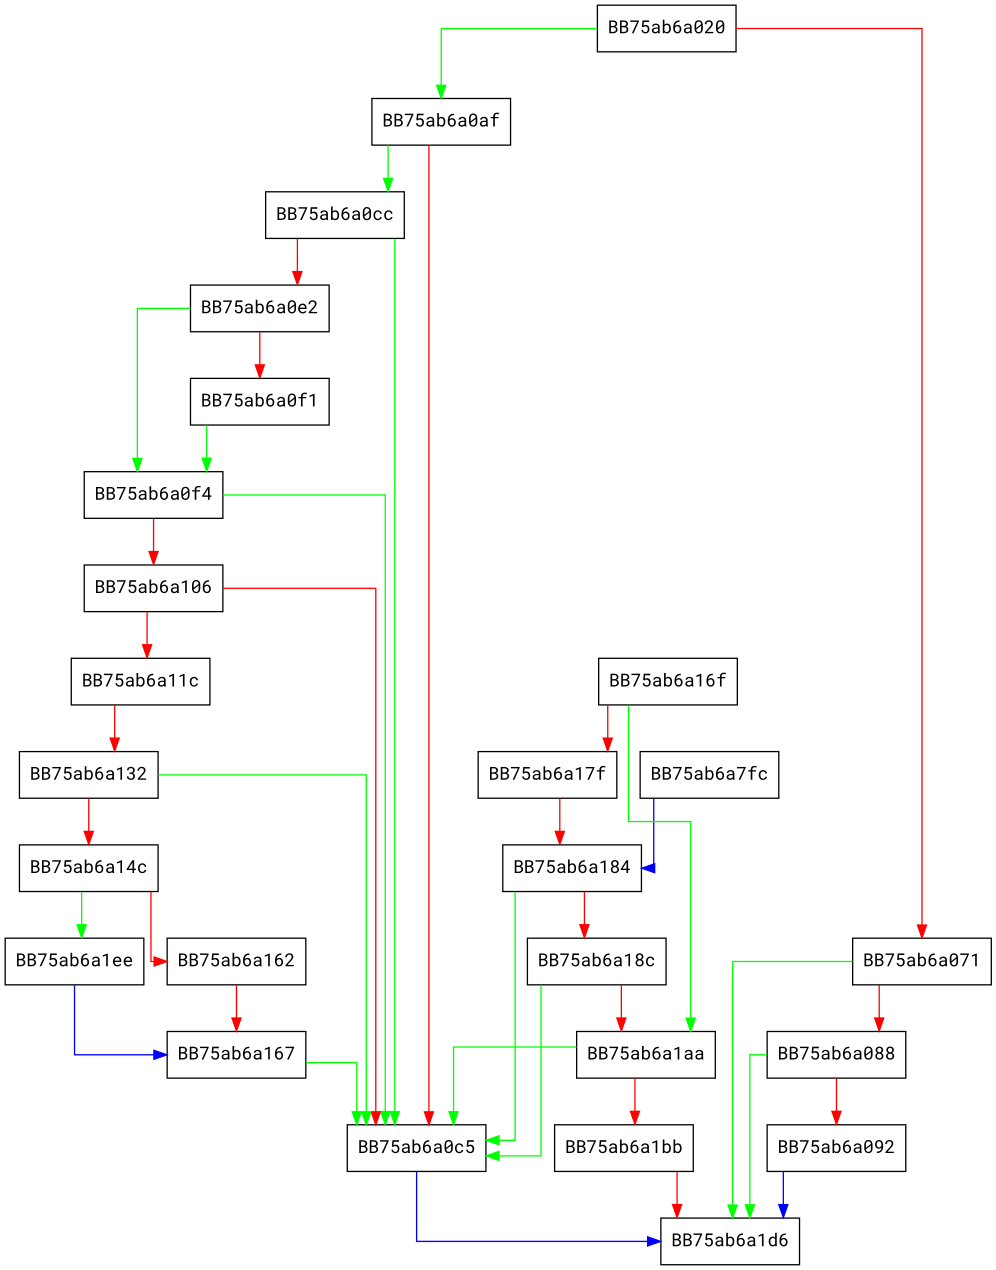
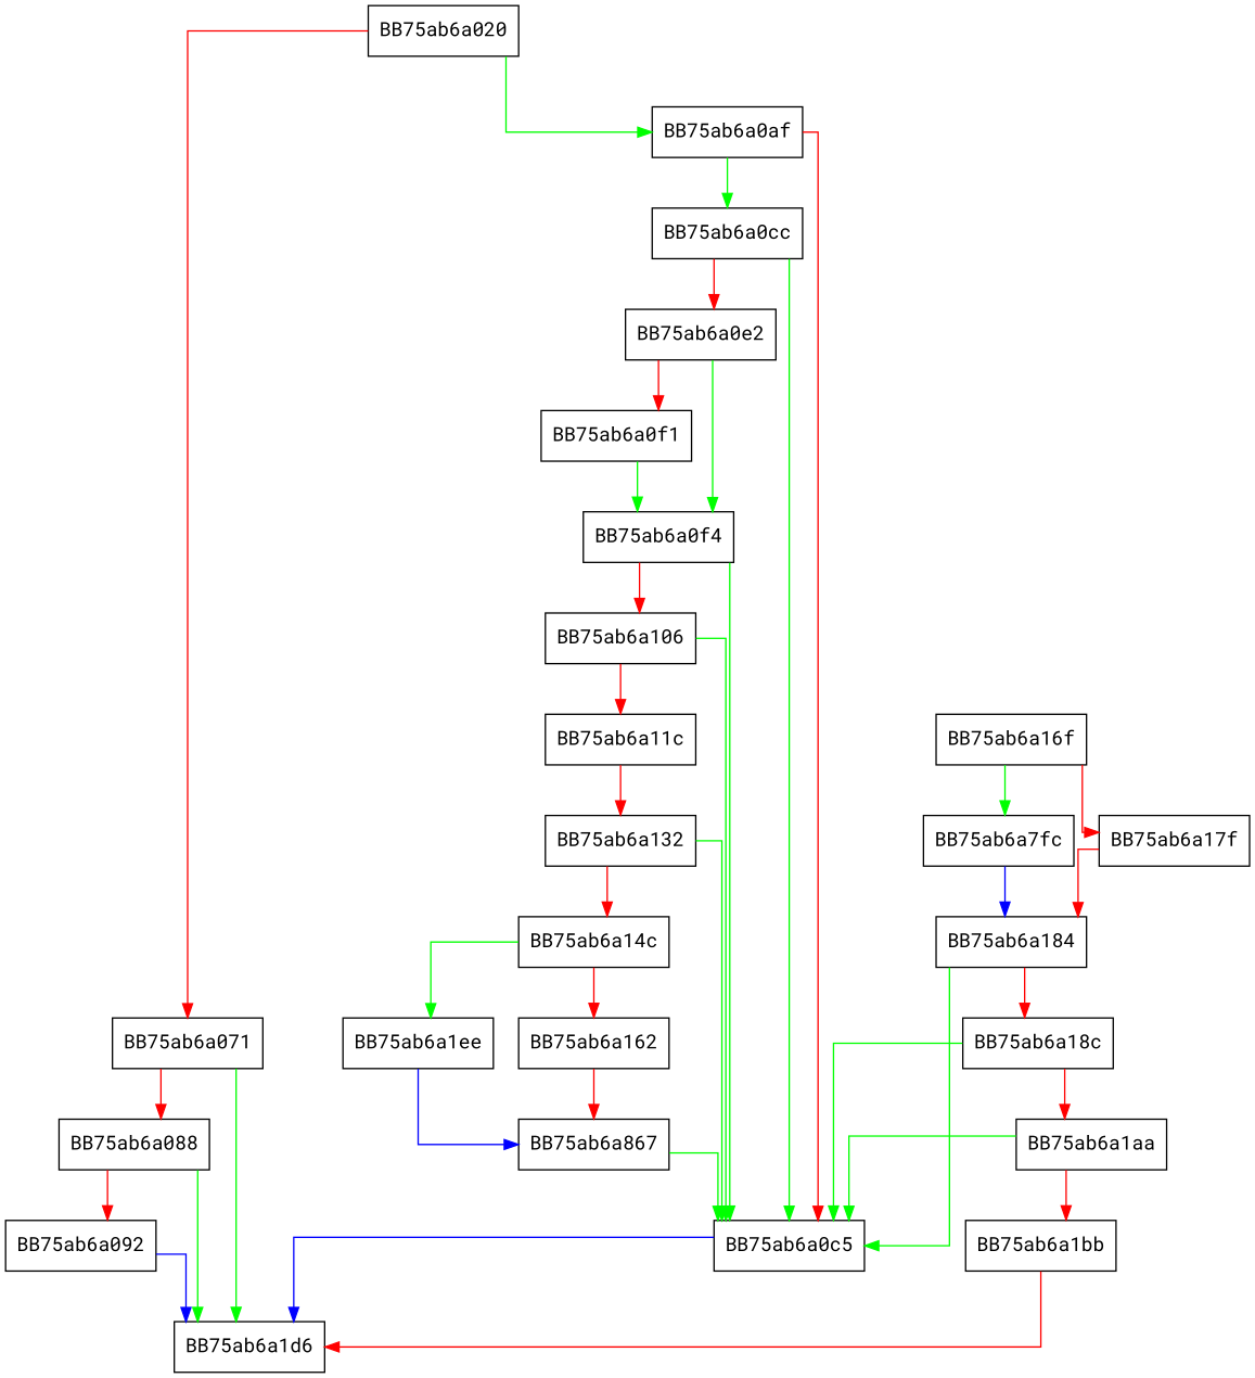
  digraph {
    fontname="Roboto Mono"
    splines=ortho
    node [fontname="Roboto Mono" shape=box]
    edge [color=red fontname="Roboto Mono"]
    BB75ab6a020
    BB75ab6a0af
    BB75ab6a071
    BB75ab6a0cc
    BB75ab6a0c5
    BB75ab6a1d6
    BB75ab6a088
    BB75ab6a0e2
    BB75ab6a092
    BB75ab6a0f4
    BB75ab6a0f1
    BB75ab6a106
    BB75ab6a11c
    BB75ab6a132
    BB75ab6a14c
    BB75ab6a1ee
    BB75ab6a162
-   BB75ab6a167
+   BB75ab6a167 [label=BB75ab6a867]
    n19 [label=BB75ab6a7fc]
    BB75ab6a16f
    BB75ab6a17f
    BB75ab6a184
    BB75ab6a18c
    BB75ab6a1aa
    BB75ab6a1bb
    BB75ab6a020 -> BB75ab6a0af [color=green]
    BB75ab6a020 -> BB75ab6a071
    BB75ab6a0af -> BB75ab6a0cc [color=green]
    BB75ab6a0af -> BB75ab6a0c5
    BB75ab6a071 -> BB75ab6a1d6 [color=green]
    BB75ab6a071 -> BB75ab6a088
    BB75ab6a0cc -> BB75ab6a0c5 [color=green]
    BB75ab6a0cc -> BB75ab6a0e2
    BB75ab6a0c5 -> BB75ab6a1d6 [color=blue]
    BB75ab6a088 -> BB75ab6a1d6 [color=green]
    BB75ab6a088 -> BB75ab6a092
    BB75ab6a0e2 -> BB75ab6a0f4 [color=green]
    BB75ab6a0e2 -> BB75ab6a0f1
    BB75ab6a092 -> BB75ab6a1d6 [color=blue]
    BB75ab6a0f4 -> BB75ab6a0c5 [color=green]
    BB75ab6a0f4 -> BB75ab6a106
    BB75ab6a0f1 -> BB75ab6a0f4 [color=green]
-   BB75ab6a106 -> BB75ab6a0c5
+   BB75ab6a106 -> BB75ab6a0c5 [color=green]
    BB75ab6a106 -> BB75ab6a11c
    BB75ab6a11c -> BB75ab6a132
    BB75ab6a132 -> BB75ab6a0c5 [color=green]
    BB75ab6a132 -> BB75ab6a14c
    BB75ab6a14c -> BB75ab6a1ee [color=green]
    BB75ab6a14c -> BB75ab6a162
    BB75ab6a1ee -> BB75ab6a167 [color=blue]
    BB75ab6a162 -> BB75ab6a167
    BB75ab6a167 -> BB75ab6a0c5 [color=green]
    n19 -> BB75ab6a184 [color=blue]
-   BB75ab6a16f -> BB75ab6a1aa [color=green]
+   BB75ab6a16f -> n19 [color=green]
    BB75ab6a16f -> BB75ab6a17f
    BB75ab6a17f -> BB75ab6a184
    BB75ab6a184 -> BB75ab6a0c5 [color=green]
    BB75ab6a184 -> BB75ab6a18c
    BB75ab6a18c -> BB75ab6a0c5 [color=green]
    BB75ab6a18c -> BB75ab6a1aa
    BB75ab6a1aa -> BB75ab6a0c5 [color=green]
    BB75ab6a1aa -> BB75ab6a1bb
    BB75ab6a1bb -> BB75ab6a1d6
  }
